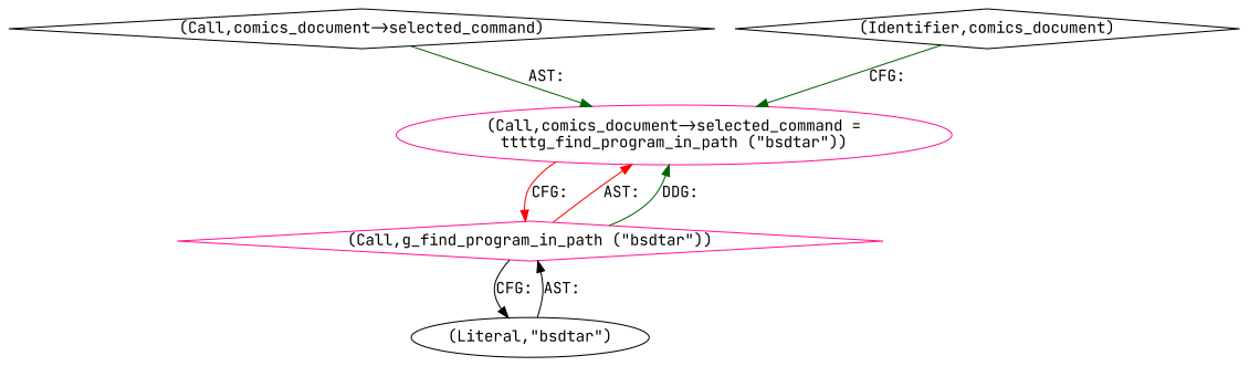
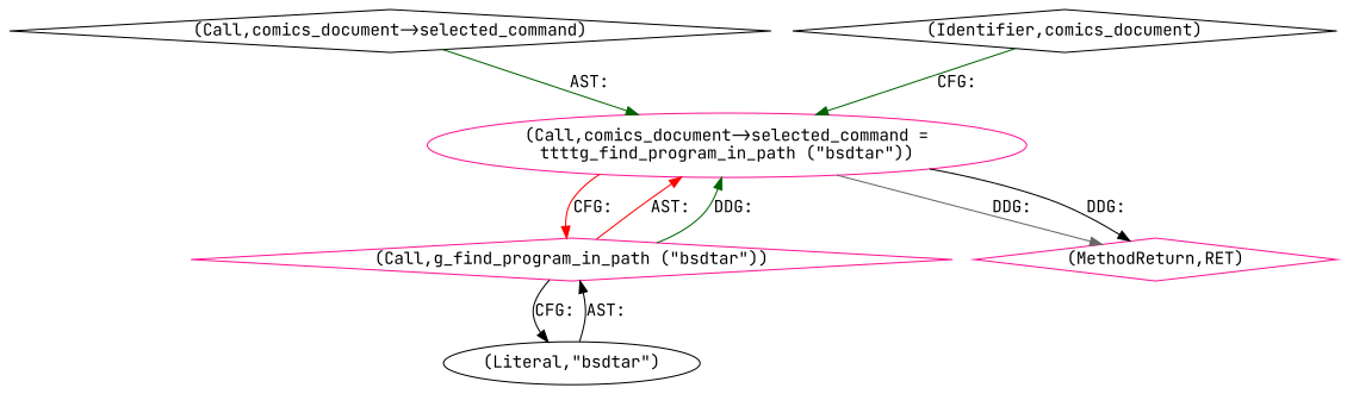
  digraph {
    fontname="JetBrains Mono"
    node [color=deeppink fontname="JetBrains Mono" shape=diamond]
    edge [color=black fontname="JetBrains Mono"]
    n1 [label="(Call,comics_document->selected_command =\n\t\t\t\tg_find_program_in_path (\"bsdtar\"))" shape=ellipse]
    n2 [label="(Call,g_find_program_in_path (\"bsdtar\"))"]
+   n3 [label="(MethodReturn,RET)"]
    n4 [color=black label="(Literal,\"bsdtar\")" shape=ellipse]
    n5 [color=black label="(Call,comics_document->selected_command)"]
    n6 [color=black label="(Identifier,comics_document)"]
    n1 -> n2 [color=red label="CFG: "]
+   n1 -> n3 [color=gray40 label="DDG: "]
+   n1 -> n3 [label="DDG: "]
    n2 -> n1 [color=red label="AST: "]
    n2 -> n1 [color=darkgreen label="DDG: "]
    n2 -> n4 [label="CFG: "]
    n4 -> n2 [label="AST: "]
    n5 -> n1 [color=darkgreen label="AST: "]
    n6 -> n1 [color=darkgreen label="CFG: "]
  }
